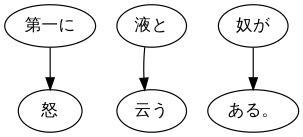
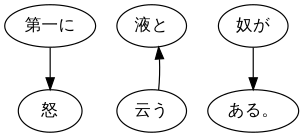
  digraph {
    n1 [label="第一に"]
    n2 [label="怒"]
    n3 [label="液と"]
    n4 [label="云う"]
    n5 [label="奴が"]
    n6 [label="ある。"]
    n1 -> n2
-   n3 -> n4
+   n4 -> n3
    n5 -> n6
  }
